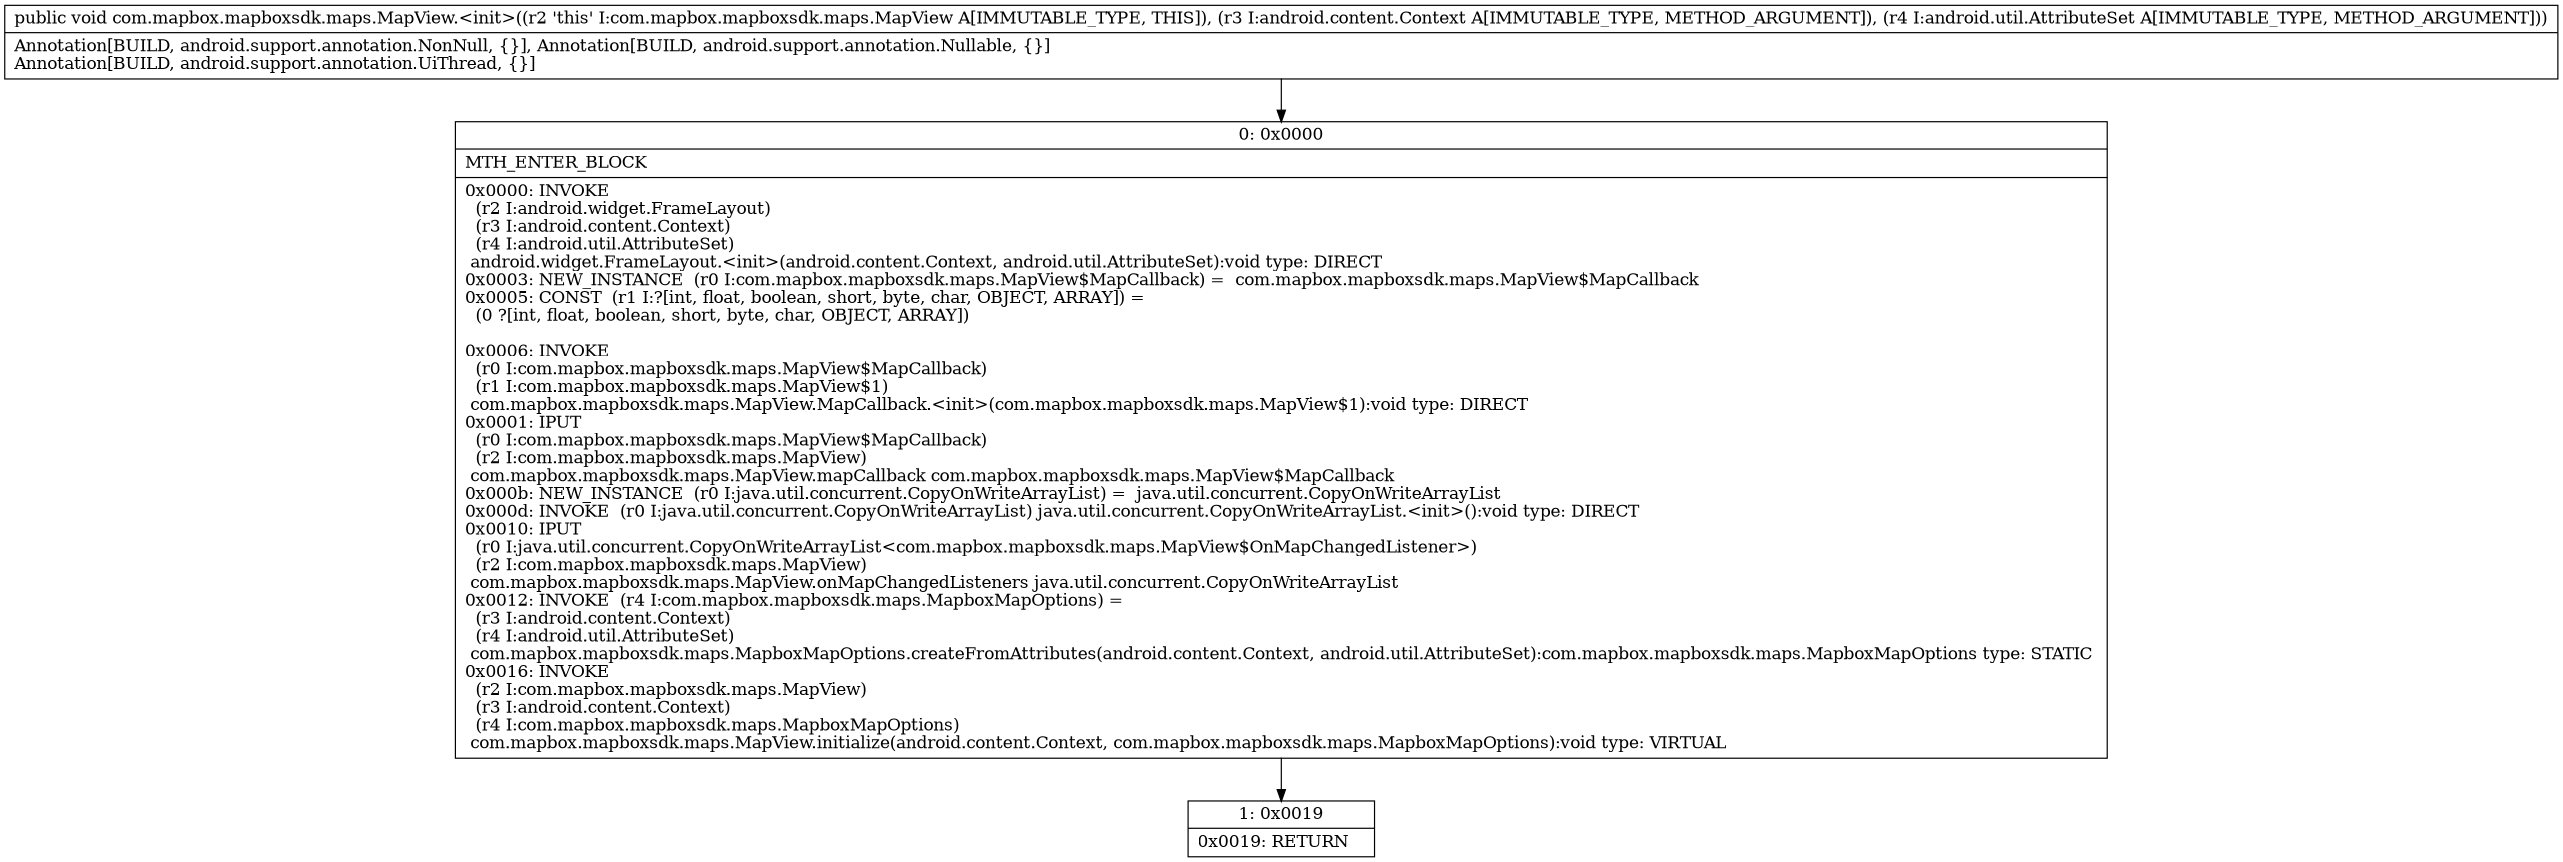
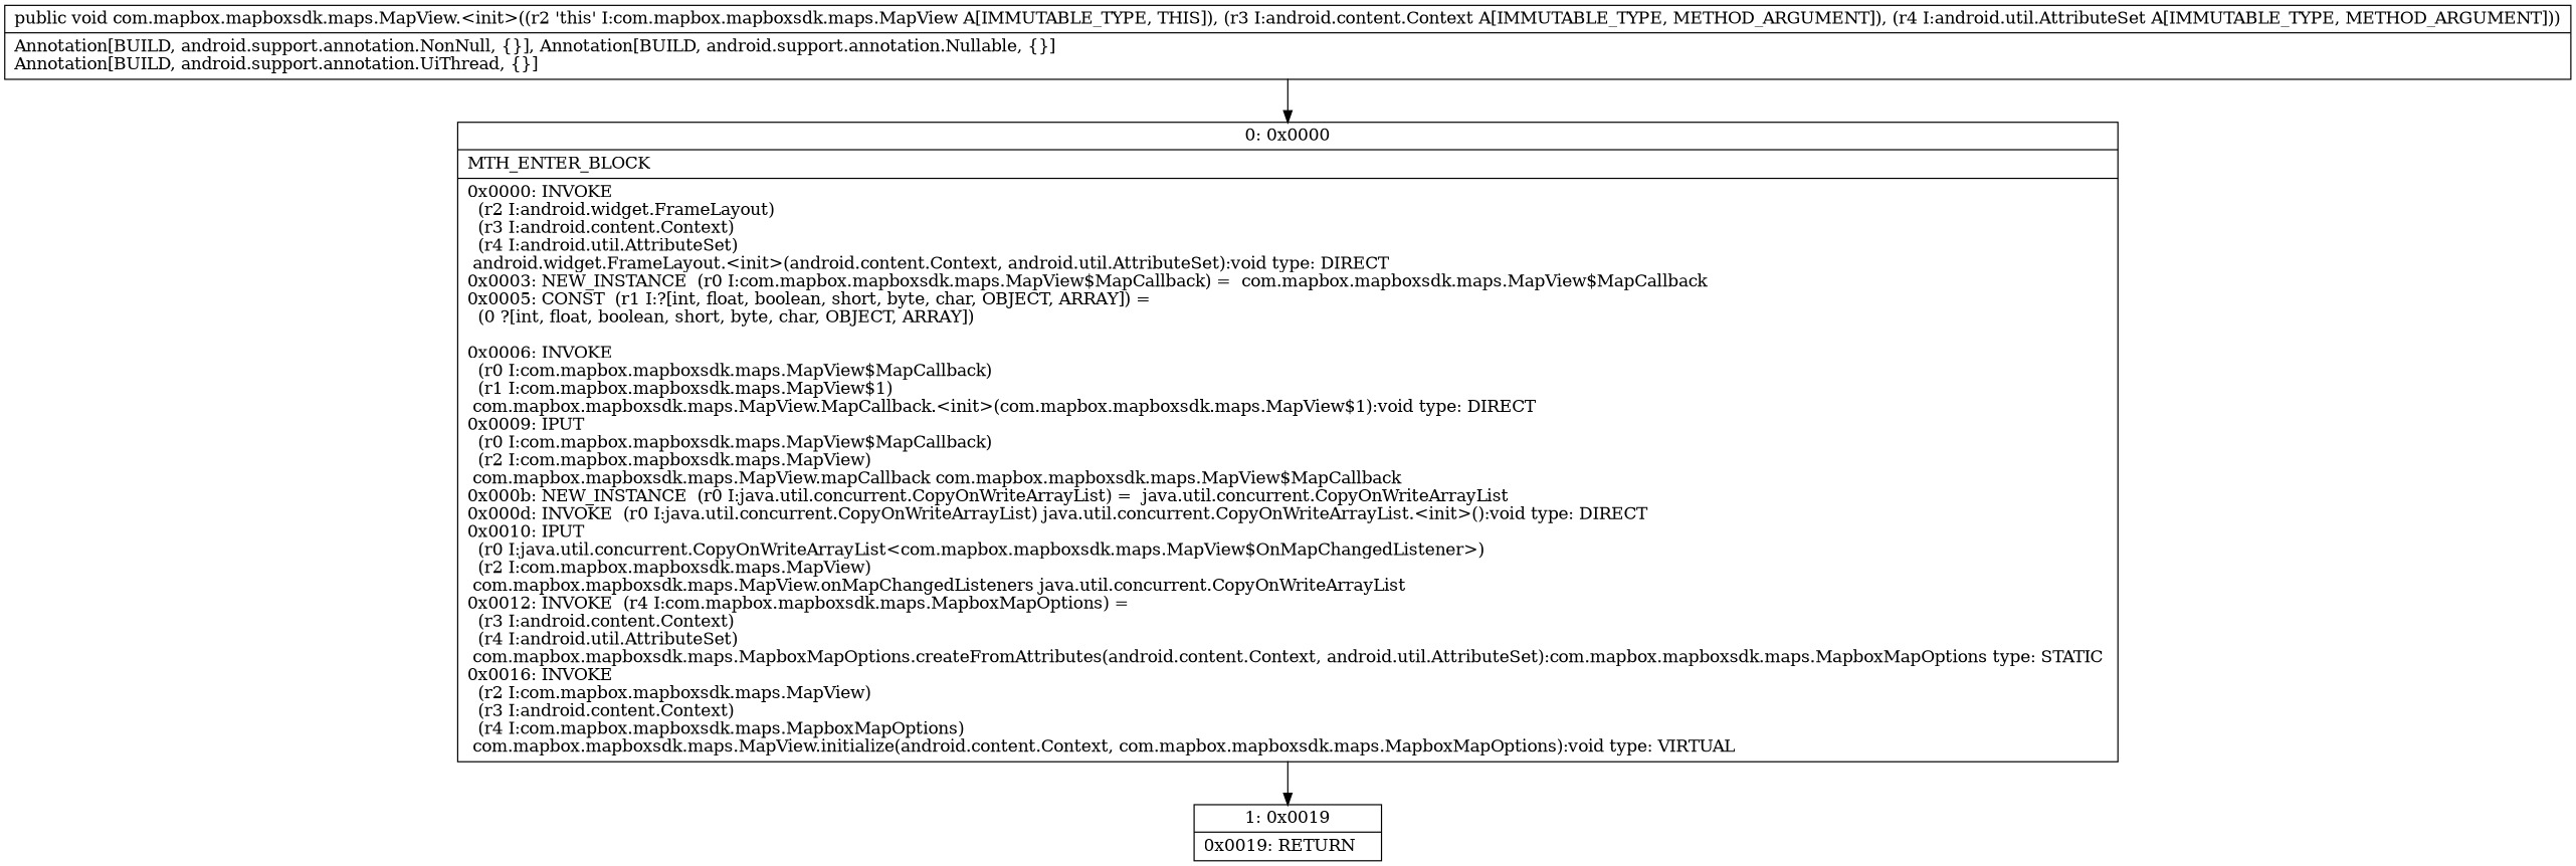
  digraph {
    node [shape=record]
-   n1 [label="{0\:\ 0x0000|MTH_ENTER_BLOCK\l|0x0000: INVOKE  \l  (r2 I:android.widget.FrameLayout)\l  (r3 I:android.content.Context)\l  (r4 I:android.util.AttributeSet)\l android.widget.FrameLayout.\<init\>(android.content.Context, android.util.AttributeSet):void type: DIRECT \l0x0003: NEW_INSTANCE  (r0 I:com.mapbox.mapboxsdk.maps.MapView$MapCallback) =  com.mapbox.mapboxsdk.maps.MapView$MapCallback \l0x0005: CONST  (r1 I:?[int, float, boolean, short, byte, char, OBJECT, ARRAY]) = \l  (0 ?[int, float, boolean, short, byte, char, OBJECT, ARRAY])\l \l0x0006: INVOKE  \l  (r0 I:com.mapbox.mapboxsdk.maps.MapView$MapCallback)\l  (r1 I:com.mapbox.mapboxsdk.maps.MapView$1)\l com.mapbox.mapboxsdk.maps.MapView.MapCallback.\<init\>(com.mapbox.mapboxsdk.maps.MapView$1):void type: DIRECT \l0x0001: IPUT  \l  (r0 I:com.mapbox.mapboxsdk.maps.MapView$MapCallback)\l  (r2 I:com.mapbox.mapboxsdk.maps.MapView)\l com.mapbox.mapboxsdk.maps.MapView.mapCallback com.mapbox.mapboxsdk.maps.MapView$MapCallback \l0x000b: NEW_INSTANCE  (r0 I:java.util.concurrent.CopyOnWriteArrayList) =  java.util.concurrent.CopyOnWriteArrayList \l0x000d: INVOKE  (r0 I:java.util.concurrent.CopyOnWriteArrayList) java.util.concurrent.CopyOnWriteArrayList.\<init\>():void type: DIRECT \l0x0010: IPUT  \l  (r0 I:java.util.concurrent.CopyOnWriteArrayList\<com.mapbox.mapboxsdk.maps.MapView$OnMapChangedListener\>)\l  (r2 I:com.mapbox.mapboxsdk.maps.MapView)\l com.mapbox.mapboxsdk.maps.MapView.onMapChangedListeners java.util.concurrent.CopyOnWriteArrayList \l0x0012: INVOKE  (r4 I:com.mapbox.mapboxsdk.maps.MapboxMapOptions) = \l  (r3 I:android.content.Context)\l  (r4 I:android.util.AttributeSet)\l com.mapbox.mapboxsdk.maps.MapboxMapOptions.createFromAttributes(android.content.Context, android.util.AttributeSet):com.mapbox.mapboxsdk.maps.MapboxMapOptions type: STATIC \l0x0016: INVOKE  \l  (r2 I:com.mapbox.mapboxsdk.maps.MapView)\l  (r3 I:android.content.Context)\l  (r4 I:com.mapbox.mapboxsdk.maps.MapboxMapOptions)\l com.mapbox.mapboxsdk.maps.MapView.initialize(android.content.Context, com.mapbox.mapboxsdk.maps.MapboxMapOptions):void type: VIRTUAL \l}"]
+   n1 [label="{0\:\ 0x0000|MTH_ENTER_BLOCK\l|0x0000: INVOKE  \l  (r2 I:android.widget.FrameLayout)\l  (r3 I:android.content.Context)\l  (r4 I:android.util.AttributeSet)\l android.widget.FrameLayout.\<init\>(android.content.Context, android.util.AttributeSet):void type: DIRECT \l0x0003: NEW_INSTANCE  (r0 I:com.mapbox.mapboxsdk.maps.MapView$MapCallback) =  com.mapbox.mapboxsdk.maps.MapView$MapCallback \l0x0005: CONST  (r1 I:?[int, float, boolean, short, byte, char, OBJECT, ARRAY]) = \l  (0 ?[int, float, boolean, short, byte, char, OBJECT, ARRAY])\l \l0x0006: INVOKE  \l  (r0 I:com.mapbox.mapboxsdk.maps.MapView$MapCallback)\l  (r1 I:com.mapbox.mapboxsdk.maps.MapView$1)\l com.mapbox.mapboxsdk.maps.MapView.MapCallback.\<init\>(com.mapbox.mapboxsdk.maps.MapView$1):void type: DIRECT \l0x0009: IPUT  \l  (r0 I:com.mapbox.mapboxsdk.maps.MapView$MapCallback)\l  (r2 I:com.mapbox.mapboxsdk.maps.MapView)\l com.mapbox.mapboxsdk.maps.MapView.mapCallback com.mapbox.mapboxsdk.maps.MapView$MapCallback \l0x000b: NEW_INSTANCE  (r0 I:java.util.concurrent.CopyOnWriteArrayList) =  java.util.concurrent.CopyOnWriteArrayList \l0x000d: INVOKE  (r0 I:java.util.concurrent.CopyOnWriteArrayList) java.util.concurrent.CopyOnWriteArrayList.\<init\>():void type: DIRECT \l0x0010: IPUT  \l  (r0 I:java.util.concurrent.CopyOnWriteArrayList\<com.mapbox.mapboxsdk.maps.MapView$OnMapChangedListener\>)\l  (r2 I:com.mapbox.mapboxsdk.maps.MapView)\l com.mapbox.mapboxsdk.maps.MapView.onMapChangedListeners java.util.concurrent.CopyOnWriteArrayList \l0x0012: INVOKE  (r4 I:com.mapbox.mapboxsdk.maps.MapboxMapOptions) = \l  (r3 I:android.content.Context)\l  (r4 I:android.util.AttributeSet)\l com.mapbox.mapboxsdk.maps.MapboxMapOptions.createFromAttributes(android.content.Context, android.util.AttributeSet):com.mapbox.mapboxsdk.maps.MapboxMapOptions type: STATIC \l0x0016: INVOKE  \l  (r2 I:com.mapbox.mapboxsdk.maps.MapView)\l  (r3 I:android.content.Context)\l  (r4 I:com.mapbox.mapboxsdk.maps.MapboxMapOptions)\l com.mapbox.mapboxsdk.maps.MapView.initialize(android.content.Context, com.mapbox.mapboxsdk.maps.MapboxMapOptions):void type: VIRTUAL \l}"]
    n2 [label="{1\:\ 0x0019|0x0019: RETURN   \l}"]
    n3 [label="{public void com.mapbox.mapboxsdk.maps.MapView.\<init\>((r2 'this' I:com.mapbox.mapboxsdk.maps.MapView A[IMMUTABLE_TYPE, THIS]), (r3 I:android.content.Context A[IMMUTABLE_TYPE, METHOD_ARGUMENT]), (r4 I:android.util.AttributeSet A[IMMUTABLE_TYPE, METHOD_ARGUMENT]))  | Annotation[BUILD, android.support.annotation.NonNull, \{\}], Annotation[BUILD, android.support.annotation.Nullable, \{\}]\lAnnotation[BUILD, android.support.annotation.UiThread, \{\}]\l}"]
    n1 -> n2
    n3 -> n1
  }
